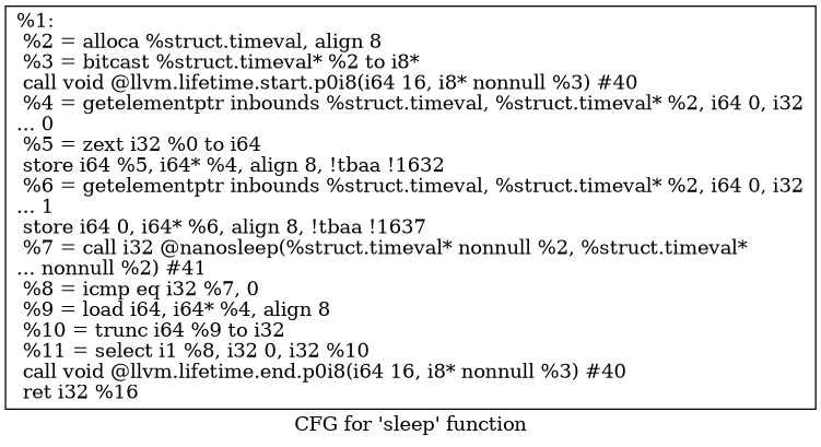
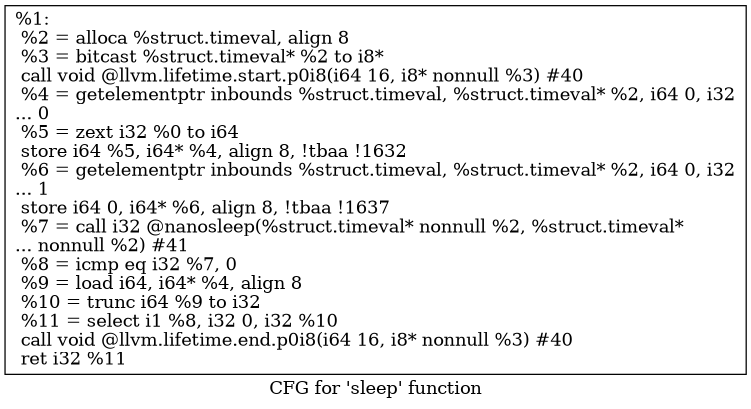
  digraph {
    label="CFG for 'sleep' function"
-   n1 [label="{%1:\l  %2 = alloca %struct.timeval, align 8\l  %3 = bitcast %struct.timeval* %2 to i8*\l  call void @llvm.lifetime.start.p0i8(i64 16, i8* nonnull %3) #40\l  %4 = getelementptr inbounds %struct.timeval, %struct.timeval* %2, i64 0, i32\l... 0\l  %5 = zext i32 %0 to i64\l  store i64 %5, i64* %4, align 8, !tbaa !1632\l  %6 = getelementptr inbounds %struct.timeval, %struct.timeval* %2, i64 0, i32\l... 1\l  store i64 0, i64* %6, align 8, !tbaa !1637\l  %7 = call i32 @nanosleep(%struct.timeval* nonnull %2, %struct.timeval*\l... nonnull %2) #41\l  %8 = icmp eq i32 %7, 0\l  %9 = load i64, i64* %4, align 8\l  %10 = trunc i64 %9 to i32\l  %11 = select i1 %8, i32 0, i32 %10\l  call void @llvm.lifetime.end.p0i8(i64 16, i8* nonnull %3) #40\l  ret i32 %16\l}" shape=record]
+   n1 [label="{%1:\l  %2 = alloca %struct.timeval, align 8\l  %3 = bitcast %struct.timeval* %2 to i8*\l  call void @llvm.lifetime.start.p0i8(i64 16, i8* nonnull %3) #40\l  %4 = getelementptr inbounds %struct.timeval, %struct.timeval* %2, i64 0, i32\l... 0\l  %5 = zext i32 %0 to i64\l  store i64 %5, i64* %4, align 8, !tbaa !1632\l  %6 = getelementptr inbounds %struct.timeval, %struct.timeval* %2, i64 0, i32\l... 1\l  store i64 0, i64* %6, align 8, !tbaa !1637\l  %7 = call i32 @nanosleep(%struct.timeval* nonnull %2, %struct.timeval*\l... nonnull %2) #41\l  %8 = icmp eq i32 %7, 0\l  %9 = load i64, i64* %4, align 8\l  %10 = trunc i64 %9 to i32\l  %11 = select i1 %8, i32 0, i32 %10\l  call void @llvm.lifetime.end.p0i8(i64 16, i8* nonnull %3) #40\l  ret i32 %11\l}" shape=record]
  }
